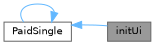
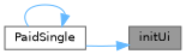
  digraph {
    rankdir=RL
    node [fontname=Helvetica fontsize=10 shape=box style=filled]
    edge [color=steelblue1 dir=back fontname=Helvetica fontsize=10 labelfontname=Helvetica labelfontsize=10 style=solid]
    n1 [color=gray40 fillcolor=grey60 fontcolor=black height=0.2 label=initUi width=0.4]
    n2 [color=grey40 fillcolor=white height=0.2 label=PaidSingle width=0.4]
-   n2 -> n1
+   n1 -> n2
    n2 -> n2
  }
